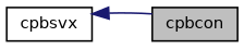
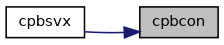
  digraph {
    rankdir=RL
    node [color=black fontname=Helvetica fontsize=10 shape=record style=filled]
    n1 [fillcolor=grey75 fontcolor=black height=0.2 label=cpbcon width=0.4]
    n2 [fillcolor=white height=0.2 label=cpbsvx width=0.4]
-   n2 -> n1 [color=midnightblue dir=back fontname=Helvetica fontsize=10 labelfontname=Helvetica labelfontsize=10 style=solid]
+   n1 -> n2 [color=midnightblue dir=back fontname=Helvetica fontsize=10 labelfontname=Helvetica labelfontsize=10 style=solid]
  }
